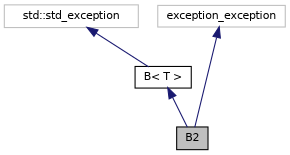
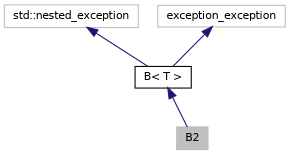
  digraph {
    node [color=black fillcolor=white fontname=Helvetica fontsize=10 shape=record style=filled]
    edge [color=midnightblue dir=back fontname=Helvetica fontsize=10 labelfontname=Helvetica labelfontsize=10 style=solid]
-   n1 [fillcolor=grey75 fontcolor=black height=0.2 label=B2 width=0.4]
+   n1 [color=grey75 fillcolor=grey75 fontcolor=black height=0.2 label=B2 width=0.4]
    n2 [height=0.2 label="B\< T \>" width=0.4]
-   n3 [color=grey75 height=0.2 label="std::std_exception" width=0.4]
+   n3 [color=grey75 height=0.2 label="std::nested_exception" width=0.4]
    n4 [color=grey75 height=0.2 label=exception_exception width=0.4]
    n2 -> n1
    n3 -> n2
-   n4 -> n1
+   n4 -> n2
  }
